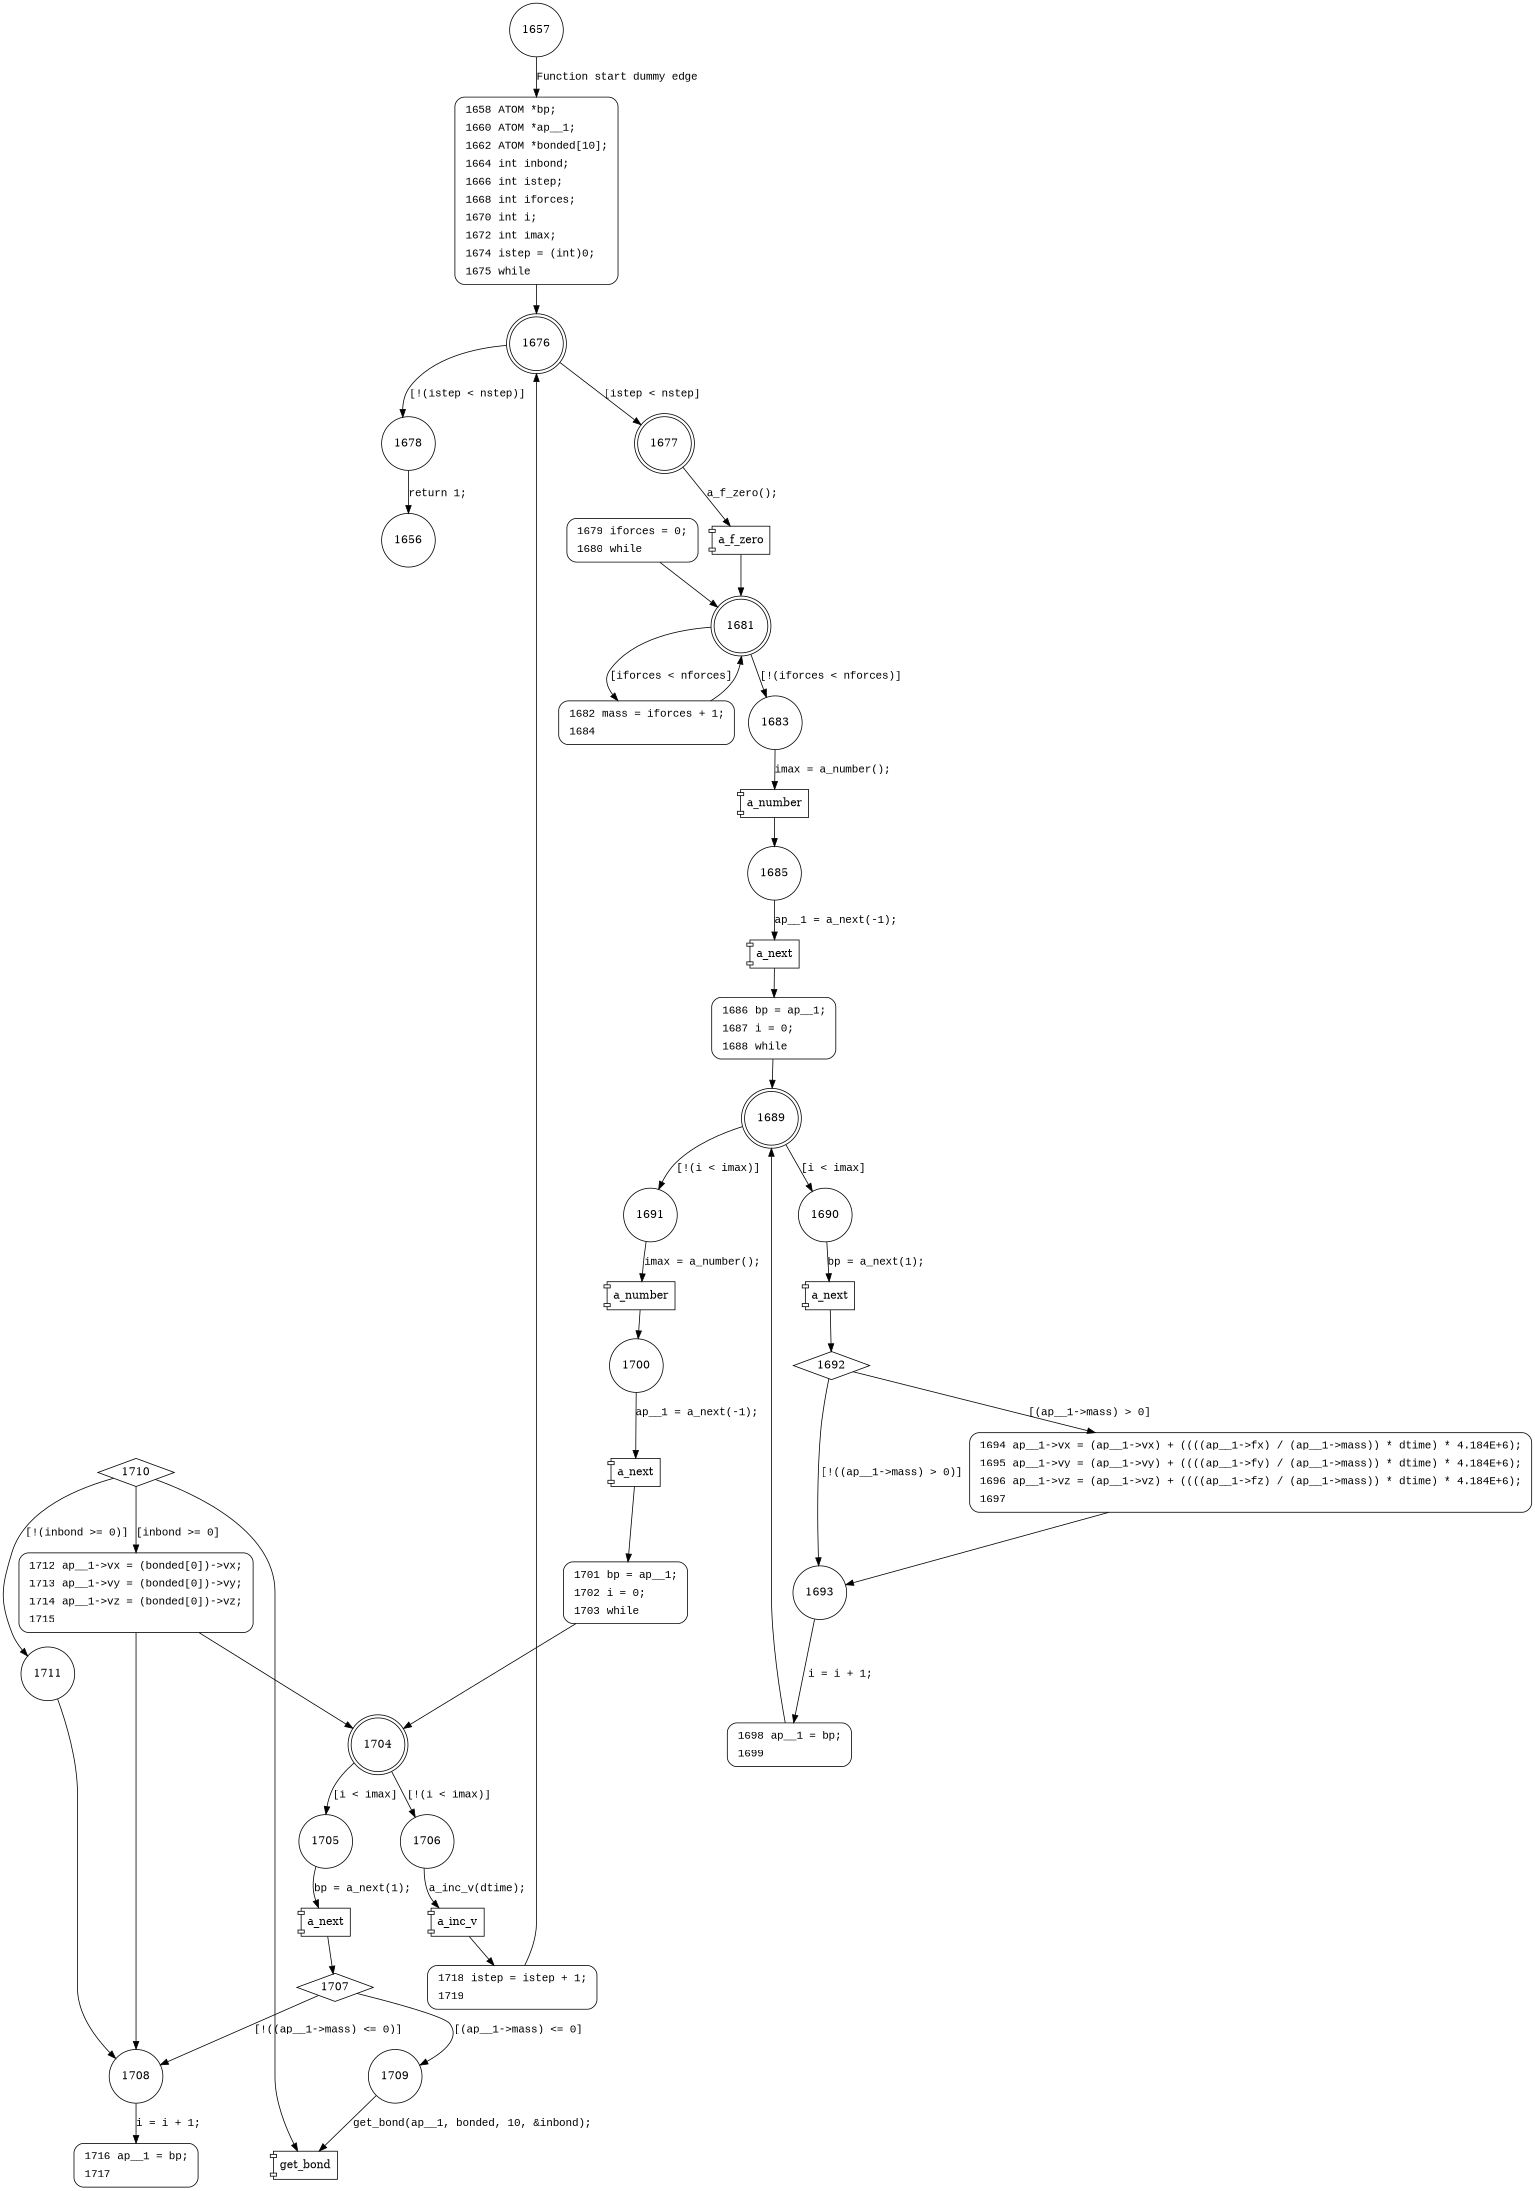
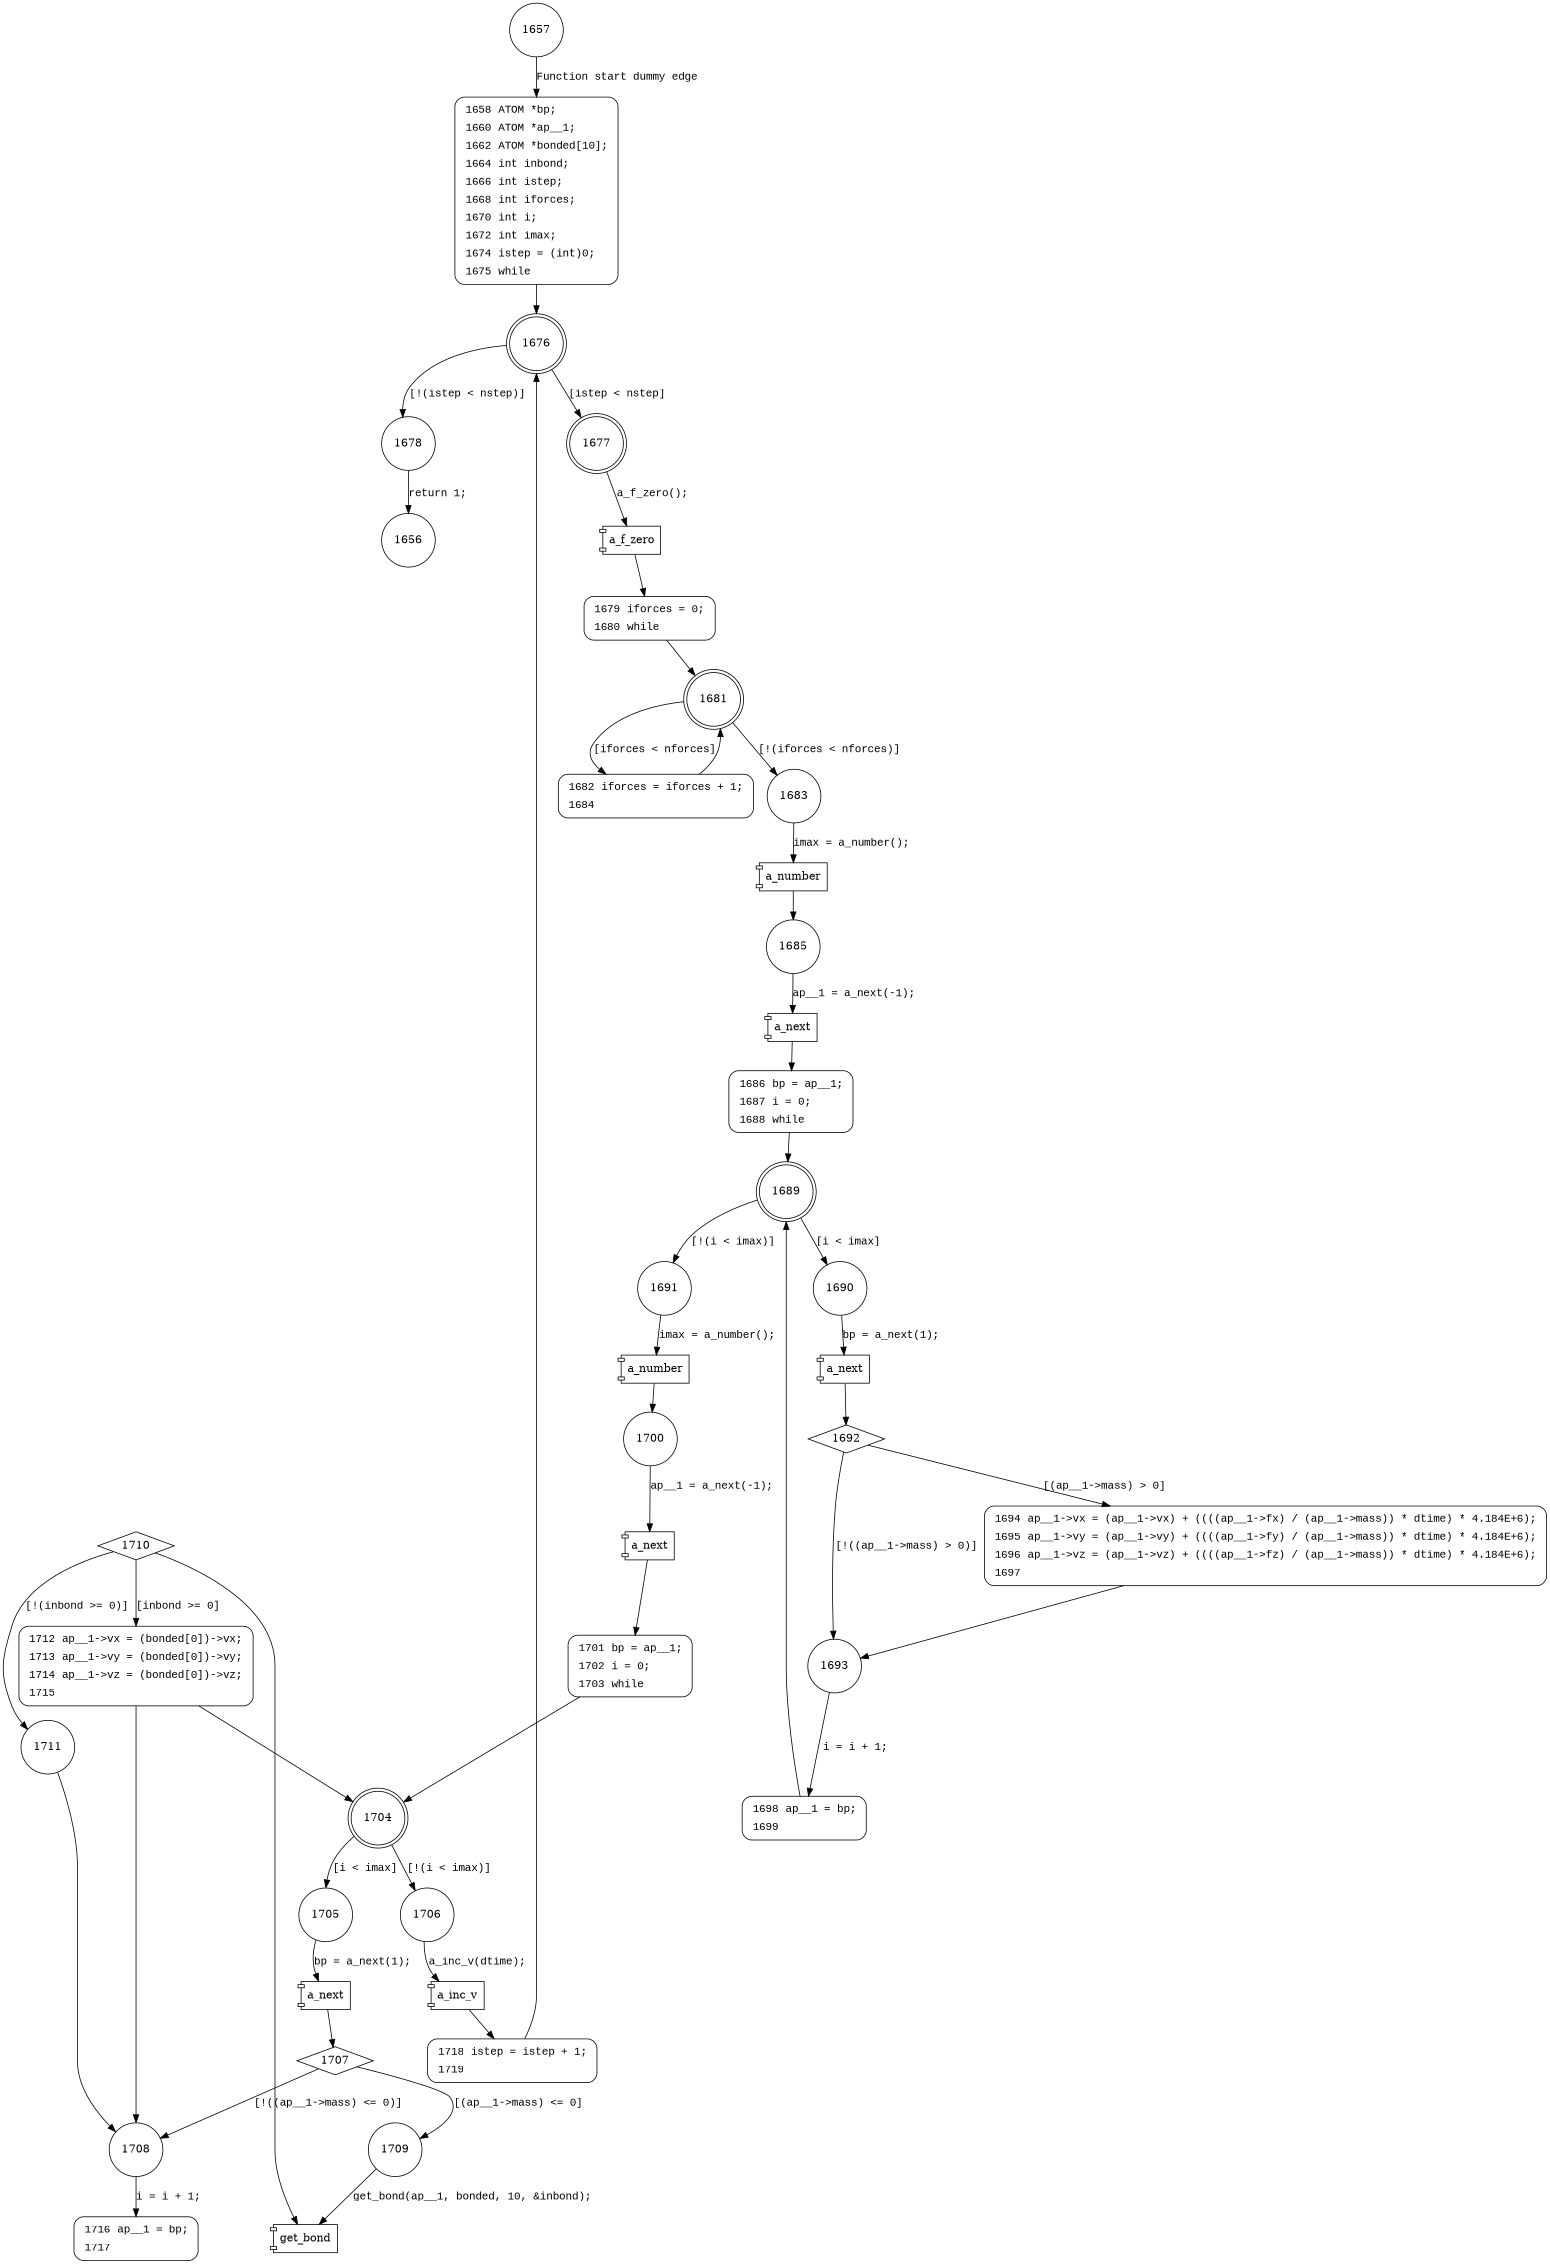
  digraph {
    node [shape=circle]
    edge [fontname="Courier New"]
    n1 [fillcolor=white fontname="Courier New" label=<<table border="0" cellborder="0" cellpadding="3" bgcolor="white"><tr><td align="right">1658</td><td align="left">ATOM *bp;</td></tr><tr><td align="right">1660</td><td align="left">ATOM *ap__1;</td></tr><tr><td align="right">1662</td><td align="left">ATOM *bonded[10];</td></tr><tr><td align="right">1664</td><td align="left">int inbond;</td></tr><tr><td align="right">1666</td><td align="left">int istep;</td></tr><tr><td align="right">1668</td><td align="left">int iforces;</td></tr><tr><td align="right">1670</td><td align="left">int i;</td></tr><tr><td align="right">1672</td><td align="left">int imax;</td></tr><tr><td align="right">1674</td><td align="left">istep = (int)0;</td></tr><tr><td align="right">1675</td><td align="left">while</td></tr></table>> penwidth=1 shape=Mrecord style="filled,bold"]
    1657
    1676 [shape=doublecircle]
    1678
    1677 [shape=doublecircle]
    1656
    n7 [label=a_f_zero shape=component]
    n8 [fillcolor=white fontname="Courier New" label=<<table border="0" cellborder="0" cellpadding="3" bgcolor="white"><tr><td align="right">1679</td><td align="left">iforces = 0;</td></tr><tr><td align="right">1680</td><td align="left">while</td></tr></table>> penwidth=1 shape=Mrecord style="filled,bold"]
    1681 [shape=doublecircle]
    1683
-   n11 [fillcolor=white fontname="Courier New" label=<<table border="0" cellborder="0" cellpadding="3" bgcolor="white"><tr><td align="right">1682</td><td align="left">mass = iforces + 1;</td></tr><tr><td align="right">1684</td><td align="left"></td></tr></table>> penwidth=1 shape=Mrecord style="filled,bold"]
+   n11 [fillcolor=white fontname="Courier New" label=<<table border="0" cellborder="0" cellpadding="3" bgcolor="white"><tr><td align="right">1682</td><td align="left">iforces = iforces + 1;</td></tr><tr><td align="right">1684</td><td align="left"></td></tr></table>> penwidth=1 shape=Mrecord style="filled,bold"]
    n12 [label=a_number shape=component]
    1685
    n14 [label=a_next shape=component]
    n15 [fillcolor=white fontname="Courier New" label=<<table border="0" cellborder="0" cellpadding="3" bgcolor="white"><tr><td align="right">1686</td><td align="left">bp = ap__1;</td></tr><tr><td align="right">1687</td><td align="left">i = 0;</td></tr><tr><td align="right">1688</td><td align="left">while</td></tr></table>> penwidth=1 shape=Mrecord style="filled,bold"]
    1689 [shape=doublecircle]
    1691
    1690
    n19 [label=a_number shape=component]
    n20 [label=a_next shape=component]
    1700
    1692 [shape=diamond]
    1693
    n24 [fillcolor=white fontname="Courier New" label=<<table border="0" cellborder="0" cellpadding="3" bgcolor="white"><tr><td align="right">1694</td><td align="left">ap__1-&gt;vx = (ap__1-&gt;vx) + ((((ap__1-&gt;fx) / (ap__1-&gt;mass)) * dtime) * 4.184E+6);</td></tr><tr><td align="right">1695</td><td align="left">ap__1-&gt;vy = (ap__1-&gt;vy) + ((((ap__1-&gt;fy) / (ap__1-&gt;mass)) * dtime) * 4.184E+6);</td></tr><tr><td align="right">1696</td><td align="left">ap__1-&gt;vz = (ap__1-&gt;vz) + ((((ap__1-&gt;fz) / (ap__1-&gt;mass)) * dtime) * 4.184E+6);</td></tr><tr><td align="right">1697</td><td align="left"></td></tr></table>> penwidth=1 shape=Mrecord style="filled,bold"]
    n25 [fillcolor=white fontname="Courier New" label=<<table border="0" cellborder="0" cellpadding="3" bgcolor="white"><tr><td align="right">1698</td><td align="left">ap__1 = bp;</td></tr><tr><td align="right">1699</td><td align="left"></td></tr></table>> penwidth=1 shape=Mrecord style="filled,bold"]
    n26 [label=a_next shape=component]
    n27 [fillcolor=white fontname="Courier New" label=<<table border="0" cellborder="0" cellpadding="3" bgcolor="white"><tr><td align="right">1701</td><td align="left">bp = ap__1;</td></tr><tr><td align="right">1702</td><td align="left">i = 0;</td></tr><tr><td align="right">1703</td><td align="left">while</td></tr></table>> penwidth=1 shape=Mrecord style="filled,bold"]
    1704 [shape=doublecircle]
    1706
    1705
    n31 [label=a_inc_v shape=component]
    n32 [label=a_next shape=component]
    n33 [fillcolor=white fontname="Courier New" label=<<table border="0" cellborder="0" cellpadding="3" bgcolor="white"><tr><td align="right">1718</td><td align="left">istep = istep + 1;</td></tr><tr><td align="right">1719</td><td align="left"></td></tr></table>> penwidth=1 shape=Mrecord style="filled,bold"]
    1707 [shape=diamond]
    1708
    1709
    n37 [fillcolor=white fontname="Courier New" label=<<table border="0" cellborder="0" cellpadding="3" bgcolor="white"><tr><td align="right">1716</td><td align="left">ap__1 = bp;</td></tr><tr><td align="right">1717</td><td align="left"></td></tr></table>> penwidth=1 shape=Mrecord style="filled,bold"]
    n38 [label=get_bond shape=component]
    1710 [shape=diamond]
    1711
    n41 [fillcolor=white fontname="Courier New" label=<<table border="0" cellborder="0" cellpadding="3" bgcolor="white"><tr><td align="right">1712</td><td align="left">ap__1-&gt;vx = (bonded[0])-&gt;vx;</td></tr><tr><td align="right">1713</td><td align="left">ap__1-&gt;vy = (bonded[0])-&gt;vy;</td></tr><tr><td align="right">1714</td><td align="left">ap__1-&gt;vz = (bonded[0])-&gt;vz;</td></tr><tr><td align="right">1715</td><td align="left"></td></tr></table>> penwidth=1 shape=Mrecord style="filled,bold"]
    n1 -> 1676 [fontname=""]
    1657 -> n1 [label="Function start dummy edge"]
    1676 -> 1678 [label="[!(istep < nstep)]"]
    1676 -> 1677 [label="[istep < nstep]"]
    1678 -> 1656 [label="return 1;"]
    1677 -> n7 [label="a_f_zero();"]
-   n7 -> 1681
+   n7 -> n8
    n8 -> 1681 [fontname=""]
    1681 -> 1683 [label="[!(iforces < nforces)]"]
    1681 -> n11 [label="[iforces < nforces]"]
    1683 -> n12 [label="imax = a_number();"]
    n11 -> 1681 [fontname=""]
    n12 -> 1685
    1685 -> n14 [label="ap__1 = a_next(-1);"]
    n14 -> n15
    n15 -> 1689 [fontname=""]
    1689 -> 1691 [label="[!(i < imax)]"]
    1689 -> 1690 [label="[i < imax]"]
    1691 -> n19 [label="imax = a_number();"]
    1690 -> n20 [label="bp = a_next(1);"]
    n19 -> 1700
    n20 -> 1692
    1700 -> n26 [label="ap__1 = a_next(-1);"]
    1692 -> 1693 [label="[!((ap__1->mass) > 0)]"]
    1692 -> n24 [label="[(ap__1->mass) > 0]"]
    1693 -> n25 [label="i = i + 1;"]
    n24 -> 1693 [fontname=""]
    n25 -> 1689 [fontname=""]
    n26 -> n27
    n27 -> 1704 [fontname=""]
    1704 -> 1706 [label="[!(i < imax)]"]
    1704 -> 1705 [label="[i < imax]"]
    1706 -> n31 [label="a_inc_v(dtime);"]
    1705 -> n32 [label="bp = a_next(1);"]
    n31 -> n33
    n32 -> 1707
    n33 -> 1676 [fontname=""]
    1707 -> 1708 [label="[!((ap__1->mass) <= 0)]"]
    1707 -> 1709 [label="[(ap__1->mass) <= 0]"]
    1708 -> n37 [label="i = i + 1;"]
    1709 -> n38 [label="get_bond(ap__1, bonded, 10, &inbond);"]
    1710 -> n38
    1710 -> 1711 [label="[!(inbond >= 0)]"]
    1710 -> n41 [label="[inbond >= 0]"]
    1711 -> 1708
    n41 -> 1704 [fontname=""]
    n41 -> 1708 [fontname=""]
  }
